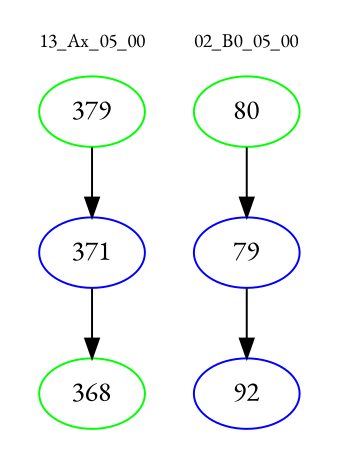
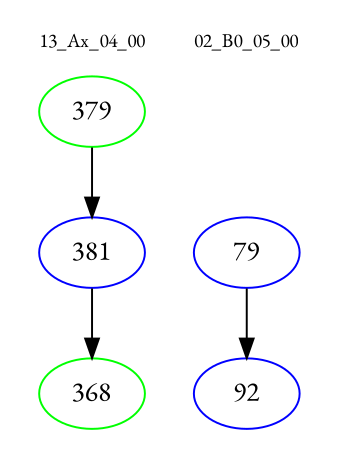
  digraph {
    fontname="EB Garamond"
    node [color=green fontname="EB Garamond"]
    edge [color=black fontname="EB Garamond"]
    n1 [label=379]
-   n2 [color=blue label=371]
+   n2 [color=blue label=381]
    n3 [label=368]
-   n4 [label=80]
    n5 [color=blue label=79]
    n6 [color=blue label=92]
    subgraph cluster_1 {
      color=white
      fontsize=10
-     label="13_Ax_05_00"
+     label="13_Ax_04_00"
      n1
      n2
      n3
    }
    subgraph cluster_2 {
      color=white
      fontsize=10
      label="02_B0_05_00"
-     n4
      n5
      n6
    }
    n1 -> n2
    n2 -> n3
-   n4 -> n5
    n5 -> n6
  }
